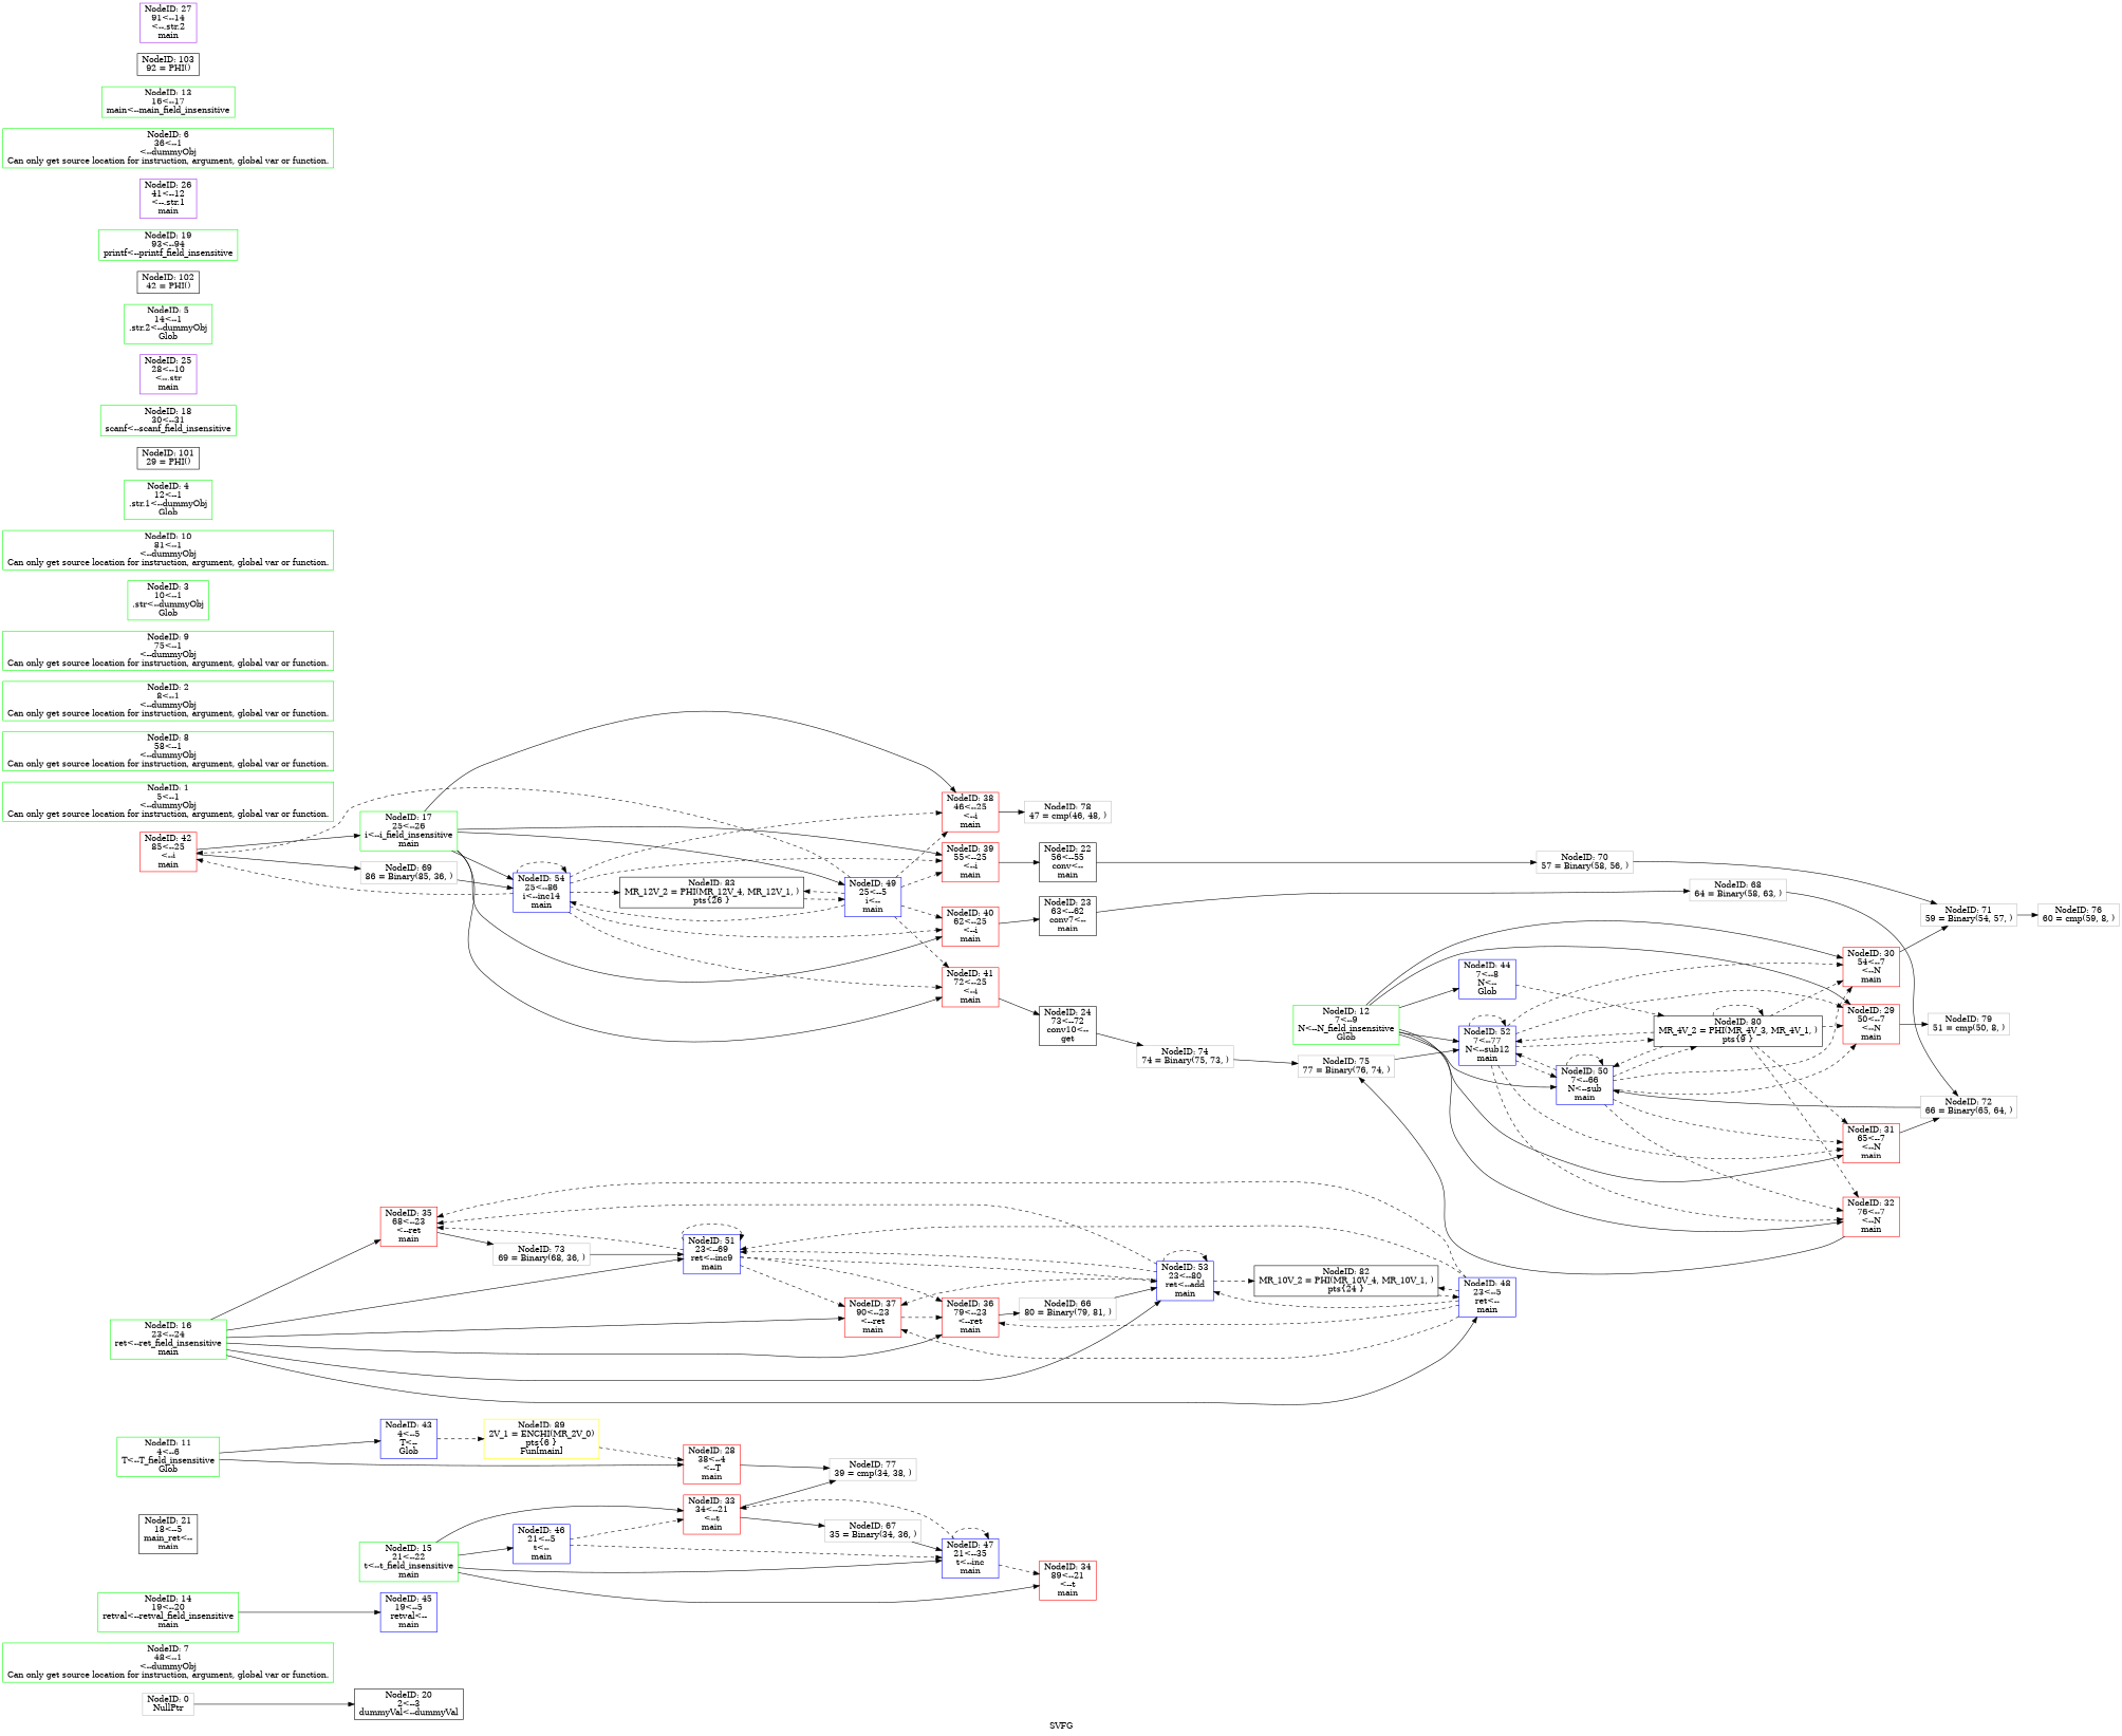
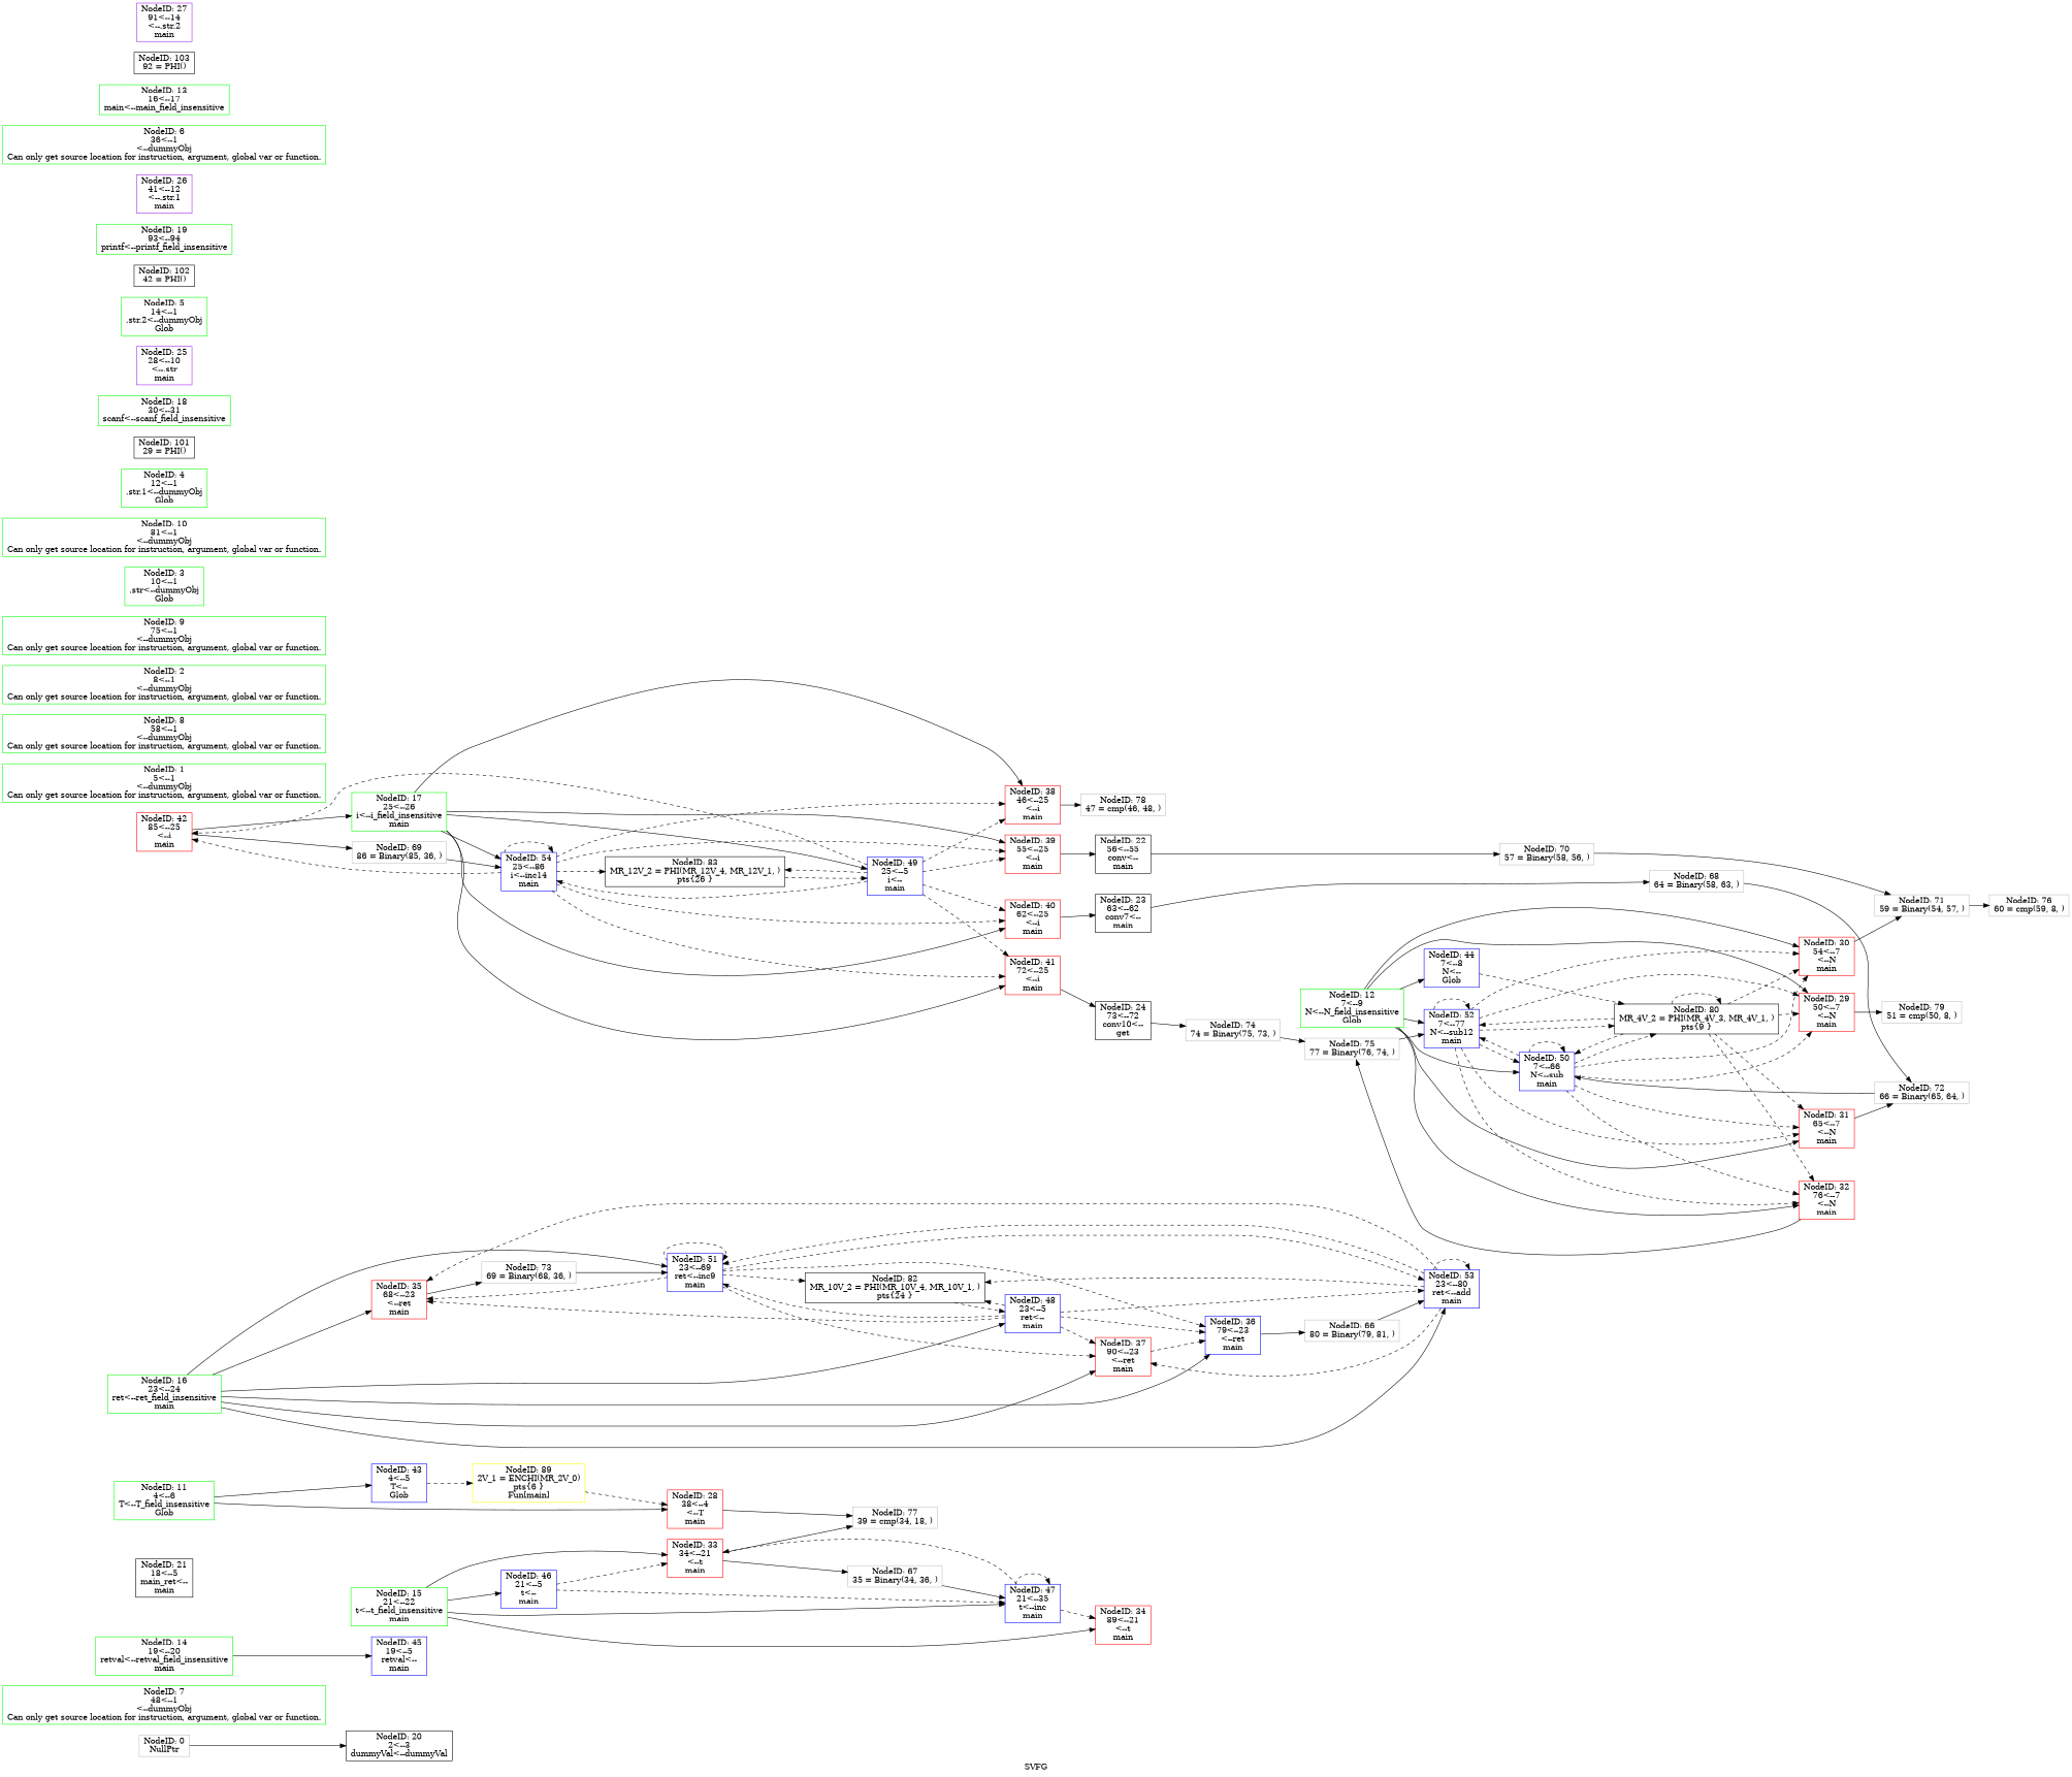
  digraph {
    label=SVFG
    rankdir=LR
    node [color=green shape=record]
    edge [style=dashed]
    n1 [color=grey label="{NodeID: 0\nNullPtr}"]
    n2 [color=black label="{NodeID: 20\n2\<--3\ndummyVal\<--dummyVal\n}"]
    n3 [label="{NodeID: 7\n48\<--1\n\<--dummyObj\nCan only get source location for instruction, argument, global var or function.}"]
    n4 [label="{NodeID: 14\n19\<--20\nretval\<--retval_field_insensitive\nmain\n}"]
    n5 [color=blue label="{NodeID: 45\n19\<--5\nretval\<--\nmain\n}"]
    n6 [color=black label="{NodeID: 21\n18\<--5\nmain_ret\<--\nmain\n}"]
    n7 [color=red label="{NodeID: 28\n38\<--4\n\<--T\nmain\n}"]
-   n8 [color=grey label="{NodeID: 77\n39 = cmp(34, 38, )\n}"]
+   n8 [color=grey label="{NodeID: 77\n39 = cmp(34, 18, )\n}"]
    n9 [color=red label="{NodeID: 35\n68\<--23\n\<--ret\nmain\n}"]
    n10 [color=grey label="{NodeID: 73\n69 = Binary(68, 36, )\n}"]
    n11 [color=blue label="{NodeID: 51\n23\<--69\nret\<--inc9\nmain\n}"]
-   n12 [color=red label="{NodeID: 36\n79\<--23\n\<--ret\nmain\n}"]
+   n12 [color=blue label="{NodeID: 36\n79\<--23\n\<--ret\nmain\n}"]
    n13 [color=blue label="{NodeID: 53\n23\<--80\nret\<--add\nmain\n}"]
    n14 [color=red label="{NodeID: 37\n90\<--23\n\<--ret\nmain\n}"]
    n15 [color=black label="{NodeID: 82\nMR_10V_2 = PHI(MR_10V_4, MR_10V_1, )\npts\{24 \}\n}"]
    n16 [color=red label="{NodeID: 42\n85\<--25\n\<--i\nmain\n}"]
    n17 [color=grey label="{NodeID: 69\n86 = Binary(85, 36, )\n}"]
    n18 [label="{NodeID: 17\n25\<--26\ni\<--i_field_insensitive\nmain\n}"]
    n19 [color=blue label="{NodeID: 54\n25\<--86\ni\<--inc14\nmain\n}"]
    n20 [color=red label="{NodeID: 38\n46\<--25\n\<--i\nmain\n}"]
    n21 [color=red label="{NodeID: 39\n55\<--25\n\<--i\nmain\n}"]
    n22 [color=red label="{NodeID: 40\n62\<--25\n\<--i\nmain\n}"]
    n23 [color=red label="{NodeID: 41\n72\<--25\n\<--i\nmain\n}"]
    n24 [color=black label="{NodeID: 83\nMR_12V_2 = PHI(MR_12V_4, MR_12V_1, )\npts\{26 \}\n}"]
    n25 [color=blue label="{NodeID: 49\n25\<--5\ni\<--\nmain\n}"]
    n26 [color=grey label="{NodeID: 78\n47 = cmp(46, 48, )\n}"]
    n27 [color=black label="{NodeID: 22\n56\<--55\nconv\<--\nmain\n}"]
    n28 [color=black label="{NodeID: 23\n63\<--62\nconv7\<--\nmain\n}"]
    n29 [color=black label="{NodeID: 24\n73\<--72\nconv10\<--\nget\n}"]
    n30 [color=grey label="{NodeID: 70\n57 = Binary(58, 56, )\n}"]
    n31 [color=grey label="{NodeID: 68\n64 = Binary(58, 63, )\n}"]
    n32 [color=grey label="{NodeID: 74\n74 = Binary(75, 73, )\n}"]
    n33 [color=grey label="{NodeID: 71\n59 = Binary(54, 57, )\n}"]
    n34 [color=grey label="{NodeID: 76\n60 = cmp(59, 8, )\n}"]
    n35 [label="{NodeID: 1\n5\<--1\n\<--dummyObj\nCan only get source location for instruction, argument, global var or function.}"]
    n36 [label="{NodeID: 8\n58\<--1\n\<--dummyObj\nCan only get source location for instruction, argument, global var or function.}"]
    n37 [label="{NodeID: 15\n21\<--22\nt\<--t_field_insensitive\nmain\n}"]
    n38 [color=red label="{NodeID: 33\n34\<--21\n\<--t\nmain\n}"]
    n39 [color=red label="{NodeID: 34\n89\<--21\n\<--t\nmain\n}"]
    n40 [color=blue label="{NodeID: 46\n21\<--5\nt\<--\nmain\n}"]
    n41 [color=blue label="{NodeID: 47\n21\<--35\nt\<--inc\nmain\n}"]
    n42 [color=grey label="{NodeID: 67\n35 = Binary(34, 36, )\n}"]
    n43 [color=red label="{NodeID: 29\n50\<--7\n\<--N\nmain\n}"]
    n44 [color=grey label="{NodeID: 79\n51 = cmp(50, 8, )\n}"]
    n45 [color=grey label="{NodeID: 66\n80 = Binary(79, 81, )\n}"]
    n46 [color=blue label="{NodeID: 43\n4\<--5\nT\<--\nGlob }"]
    n47 [color=yellow label="{NodeID: 89\n2V_1 = ENCHI(MR_2V_0)\npts\{6 \}\nFun[main]}" style=double]
    n48 [color=blue label="{NodeID: 50\n7\<--66\nN\<--sub\nmain\n}"]
    n49 [color=red label="{NodeID: 30\n54\<--7\n\<--N\nmain\n}"]
    n50 [color=red label="{NodeID: 31\n65\<--7\n\<--N\nmain\n}"]
    n51 [color=red label="{NodeID: 32\n76\<--7\n\<--N\nmain\n}"]
    n52 [color=blue label="{NodeID: 52\n7\<--77\nN\<--sub12\nmain\n}"]
    n53 [color=black label="{NodeID: 80\nMR_4V_2 = PHI(MR_4V_3, MR_4V_1, )\npts\{9 \}\n}"]
    n54 [color=grey label="{NodeID: 72\n66 = Binary(65, 64, )\n}"]
    n55 [color=grey label="{NodeID: 75\n77 = Binary(76, 74, )\n}"]
    n56 [label="{NodeID: 2\n8\<--1\n\<--dummyObj\nCan only get source location for instruction, argument, global var or function.}"]
    n57 [label="{NodeID: 9\n75\<--1\n\<--dummyObj\nCan only get source location for instruction, argument, global var or function.}"]
    n58 [label="{NodeID: 16\n23\<--24\nret\<--ret_field_insensitive\nmain\n}"]
    n59 [color=blue label="{NodeID: 48\n23\<--5\nret\<--\nmain\n}"]
    n60 [color=blue label="{NodeID: 44\n7\<--8\nN\<--\nGlob }"]
    n61 [label="{NodeID: 3\n10\<--1\n.str\<--dummyObj\nGlob }"]
    n62 [label="{NodeID: 10\n81\<--1\n\<--dummyObj\nCan only get source location for instruction, argument, global var or function.}"]
    n63 [label="{NodeID: 4\n12\<--1\n.str.1\<--dummyObj\nGlob }"]
    n64 [label="{NodeID: 11\n4\<--6\nT\<--T_field_insensitive\nGlob }"]
    n65 [color=black label="{NodeID: 101\n29 = PHI()\n}"]
    n66 [label="{NodeID: 18\n30\<--31\nscanf\<--scanf_field_insensitive\n}"]
    n67 [color=purple label="{NodeID: 25\n28\<--10\n\<--.str\nmain\n}"]
    n68 [label="{NodeID: 5\n14\<--1\n.str.2\<--dummyObj\nGlob }"]
    n69 [label="{NodeID: 12\n7\<--9\nN\<--N_field_insensitive\nGlob }"]
    n70 [color=black label="{NodeID: 102\n42 = PHI()\n}"]
    n71 [label="{NodeID: 19\n93\<--94\nprintf\<--printf_field_insensitive\n}"]
    n72 [color=purple label="{NodeID: 26\n41\<--12\n\<--.str.1\nmain\n}"]
    n73 [label="{NodeID: 6\n36\<--1\n\<--dummyObj\nCan only get source location for instruction, argument, global var or function.}"]
    n74 [label="{NodeID: 13\n16\<--17\nmain\<--main_field_insensitive\n}"]
    n75 [color=black label="{NodeID: 103\n92 = PHI()\n}"]
    n76 [color=purple label="{NodeID: 27\n91\<--14\n\<--.str.2\nmain\n}"]
    n1 -> n2 [style=solid]
    n4 -> n5 [style=solid]
    n7 -> n8 [style=solid]
    n9 -> n10 [style=solid]
    n10 -> n11 [style=solid]
    n11 -> n9
    n11 -> n11
    n11 -> n12
    n11 -> n13
    n11 -> n14
+   n11 -> n15
    n12 -> n45 [style=solid]
    n13 -> n9
    n13 -> n11
    n13 -> n13
    n13 -> n14
    n13 -> n15
    n14 -> n12
    n15 -> n59
    n16 -> n17 [style=solid]
    n16 -> n18 [style=solid]
    n17 -> n19 [style=solid]
    n18 -> n19 [style=solid]
    n18 -> n20 [style=solid]
    n18 -> n21 [style=solid]
    n18 -> n22 [style=solid]
    n18 -> n23 [style=solid]
    n18 -> n25 [style=solid]
    n19 -> n16
    n19 -> n19
    n19 -> n20
    n19 -> n21
    n19 -> n22
    n19 -> n23
    n19 -> n24
    n20 -> n26 [style=solid]
    n21 -> n27 [style=solid]
    n22 -> n28 [style=solid]
    n23 -> n29 [style=solid]
    n24 -> n25
    n25 -> n16
    n25 -> n19
    n25 -> n20
    n25 -> n21
    n25 -> n22
    n25 -> n23
    n25 -> n24
    n27 -> n30 [style=solid]
    n28 -> n31 [style=solid]
    n29 -> n32 [style=solid]
    n30 -> n33 [style=solid]
    n31 -> n54 [style=solid]
    n32 -> n55 [style=solid]
    n33 -> n34 [style=solid]
    n37 -> n38 [style=solid]
    n37 -> n39 [style=solid]
    n37 -> n40 [style=solid]
    n37 -> n41 [style=solid]
    n38 -> n8 [style=solid]
    n38 -> n42 [style=solid]
    n40 -> n38
    n40 -> n41
    n41 -> n38
    n41 -> n39
    n41 -> n41
    n42 -> n41 [style=solid]
    n43 -> n44 [style=solid]
    n45 -> n13 [style=solid]
    n46 -> n47
    n47 -> n7
    n48 -> n43
    n48 -> n48
    n48 -> n49
    n48 -> n50
    n48 -> n51
    n48 -> n52
    n48 -> n53
    n49 -> n33 [style=solid]
    n50 -> n54 [style=solid]
    n51 -> n55 [style=solid]
    n52 -> n43
    n52 -> n48
    n52 -> n49
    n52 -> n50
    n52 -> n51
    n52 -> n52
    n52 -> n53
    n53 -> n43
    n53 -> n48
    n53 -> n49
    n53 -> n50
    n53 -> n51
    n53 -> n52
    n53 -> n53
    n54 -> n48 [style=solid]
    n55 -> n52 [style=solid]
    n58 -> n9 [style=solid]
    n58 -> n11 [style=solid]
    n58 -> n12 [style=solid]
    n58 -> n13 [style=solid]
    n58 -> n14 [style=solid]
    n58 -> n59 [style=solid]
    n59 -> n9
    n59 -> n11
    n59 -> n12
    n59 -> n13
    n59 -> n14
    n59 -> n15
    n60 -> n53
    n64 -> n7 [style=solid]
    n64 -> n46 [style=solid]
    n69 -> n43 [style=solid]
    n69 -> n48 [style=solid]
    n69 -> n49 [style=solid]
    n69 -> n50 [style=solid]
    n69 -> n51 [style=solid]
    n69 -> n52 [style=solid]
    n69 -> n60 [style=solid]
  }
